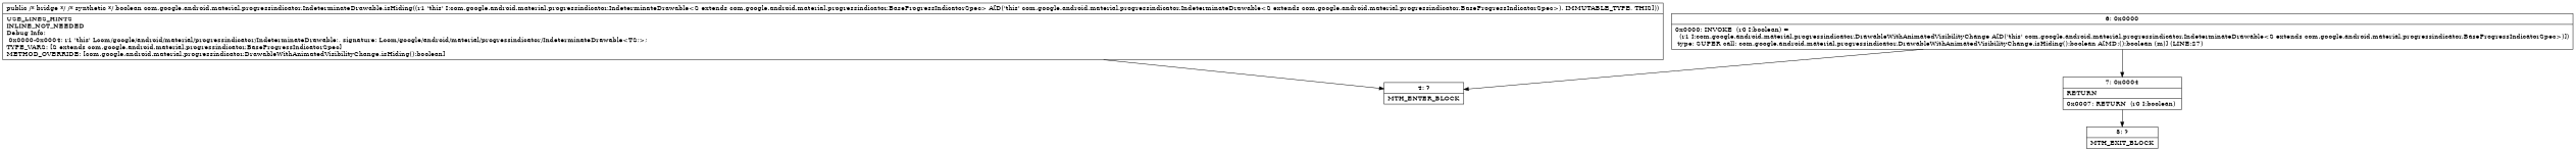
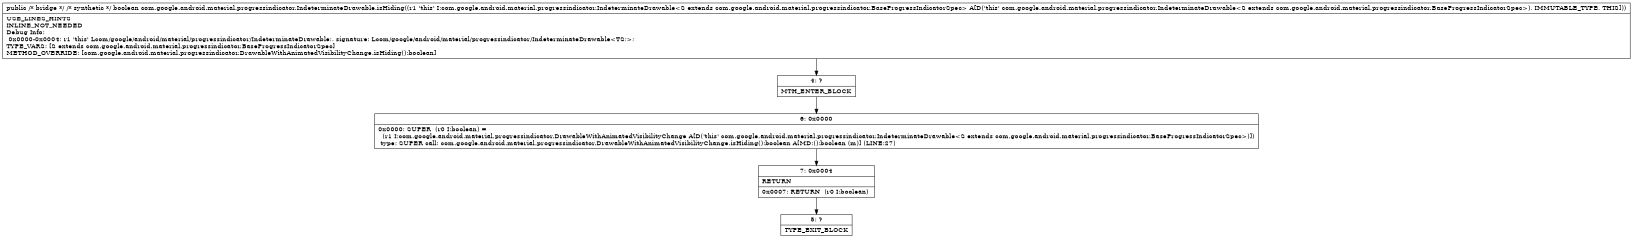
  digraph {
    node [shape=record]
    n1 [label="{4\:\ ?|MTH_ENTER_BLOCK\l}"]
-   n2 [label="{6\:\ 0x0000|0x0000: INVOKE  (r0 I:boolean) = \l  (r1 I:com.google.android.material.progressindicator.DrawableWithAnimatedVisibilityChange A[D('this' com.google.android.material.progressindicator.IndeterminateDrawable\<S extends com.google.android.material.progressindicator.BaseProgressIndicatorSpec\>)])\l type: SUPER call: com.google.android.material.progressindicator.DrawableWithAnimatedVisibilityChange.isHiding():boolean A[MD:():boolean (m)] (LINE:27)\l}"]
+   n2 [label="{6\:\ 0x0000|0x0000: SUPER  (r0 I:boolean) = \l  (r1 I:com.google.android.material.progressindicator.DrawableWithAnimatedVisibilityChange A[D('this' com.google.android.material.progressindicator.IndeterminateDrawable\<S extends com.google.android.material.progressindicator.BaseProgressIndicatorSpec\>)])\l type: SUPER call: com.google.android.material.progressindicator.DrawableWithAnimatedVisibilityChange.isHiding():boolean A[MD:():boolean (m)] (LINE:27)\l}"]
    n3 [label="{7\:\ 0x0004|RETURN\l|0x0007: RETURN  (r0 I:boolean) \l}"]
-   n4 [label="{5\:\ ?|MTH_EXIT_BLOCK\l}"]
+   n4 [label="{5\:\ ?|TYPE_EXIT_BLOCK\l}"]
    n5 [label="{public \/* bridge *\/ \/* synthetic *\/ boolean com.google.android.material.progressindicator.IndeterminateDrawable.isHiding((r1 'this' I:com.google.android.material.progressindicator.IndeterminateDrawable\<S extends com.google.android.material.progressindicator.BaseProgressIndicatorSpec\> A[D('this' com.google.android.material.progressindicator.IndeterminateDrawable\<S extends com.google.android.material.progressindicator.BaseProgressIndicatorSpec\>), IMMUTABLE_TYPE, THIS]))  | USE_LINES_HINTS\lINLINE_NOT_NEEDED\lDebug Info:\l  0x0000\-0x0004: r1 'this' Lcom\/google\/android\/material\/progressindicator\/IndeterminateDrawable;, signature: Lcom\/google\/android\/material\/progressindicator\/IndeterminateDrawable\<TS;\>;\lTYPE_VARS: [S extends com.google.android.material.progressindicator.BaseProgressIndicatorSpec]\lMETHOD_OVERRIDE: [com.google.android.material.progressindicator.DrawableWithAnimatedVisibilityChange.isHiding():boolean]\l}"]
-   n2 -> n1
+   n1 -> n2
    n2 -> n3
    n3 -> n4
    n5 -> n1
  }
